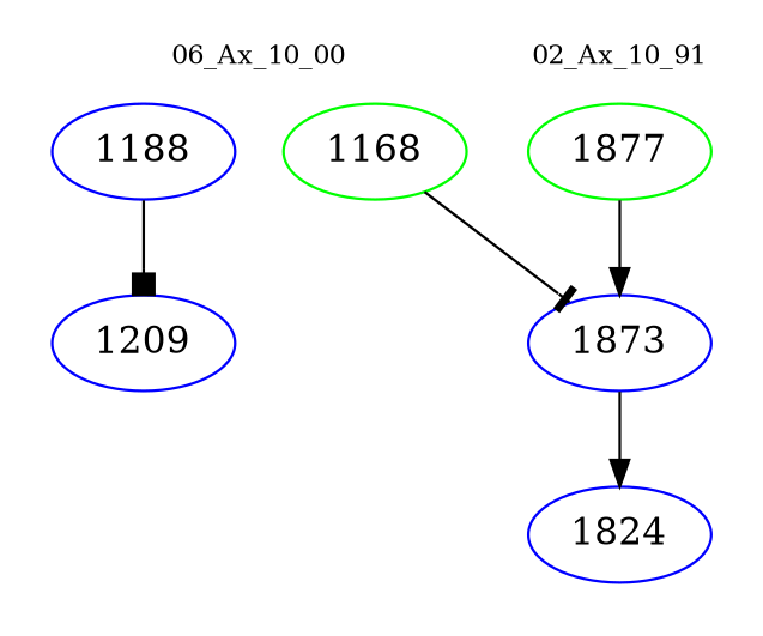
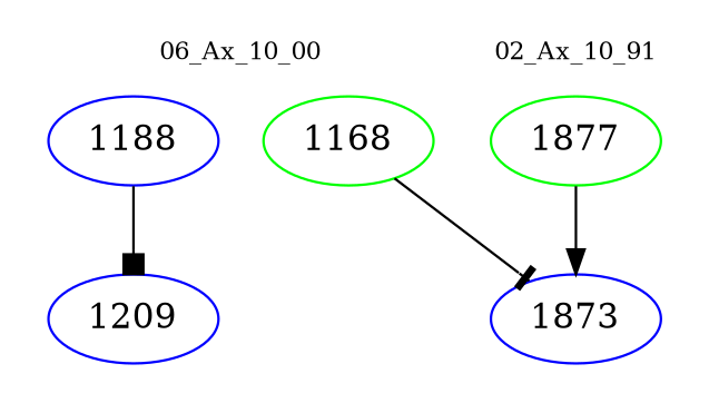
  digraph {
    node [color=blue]
    edge [arrowhead=normal color=black]
    n1 [color=green label=1168]
    n2 [label=1188]
    n3 [label=1209]
    n4 [color=green label=1877]
    n5 [label=1873]
-   n6 [label=1824]
    subgraph cluster_1 {
      color=white
      fontsize=10
      label="06_Ax_10_00"
      n1
      n2
      n3
    }
    subgraph cluster_2 {
      color=white
      fontsize=10
      label="02_Ax_10_91"
      n4
      n5
-     n6
    }
    n1 -> n5 [arrowhead=tee]
    n2 -> n3 [arrowhead=box]
    n4 -> n5
-   n5 -> n6
  }
